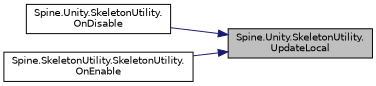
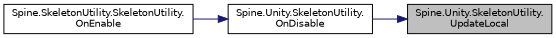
  digraph {
    fontname="DejaVu Sans"
    rankdir=RL
    node [color=black fillcolor=white fontname="DejaVu Sans" fontsize=10 shape=record style=filled]
    edge [color=midnightblue dir=back fontname="DejaVu Sans" fontsize=10 labelfontname=Helvetica labelfontsize=10 style=solid]
    n1 [fillcolor=grey75 fontcolor=black height=0.2 label="Spine.Unity.SkeletonUtility.\lUpdateLocal" width=0.4]
    n2 [height=0.2 label="Spine.Unity.SkeletonUtility.\lOnDisable" width=0.4]
    n3 [height=0.2 label="Spine.SkeletonUtility.SkeletonUtility.\lOnEnable" width=0.4]
    n1 -> n2
-   n1 -> n3
+   n2 -> n3
  }
